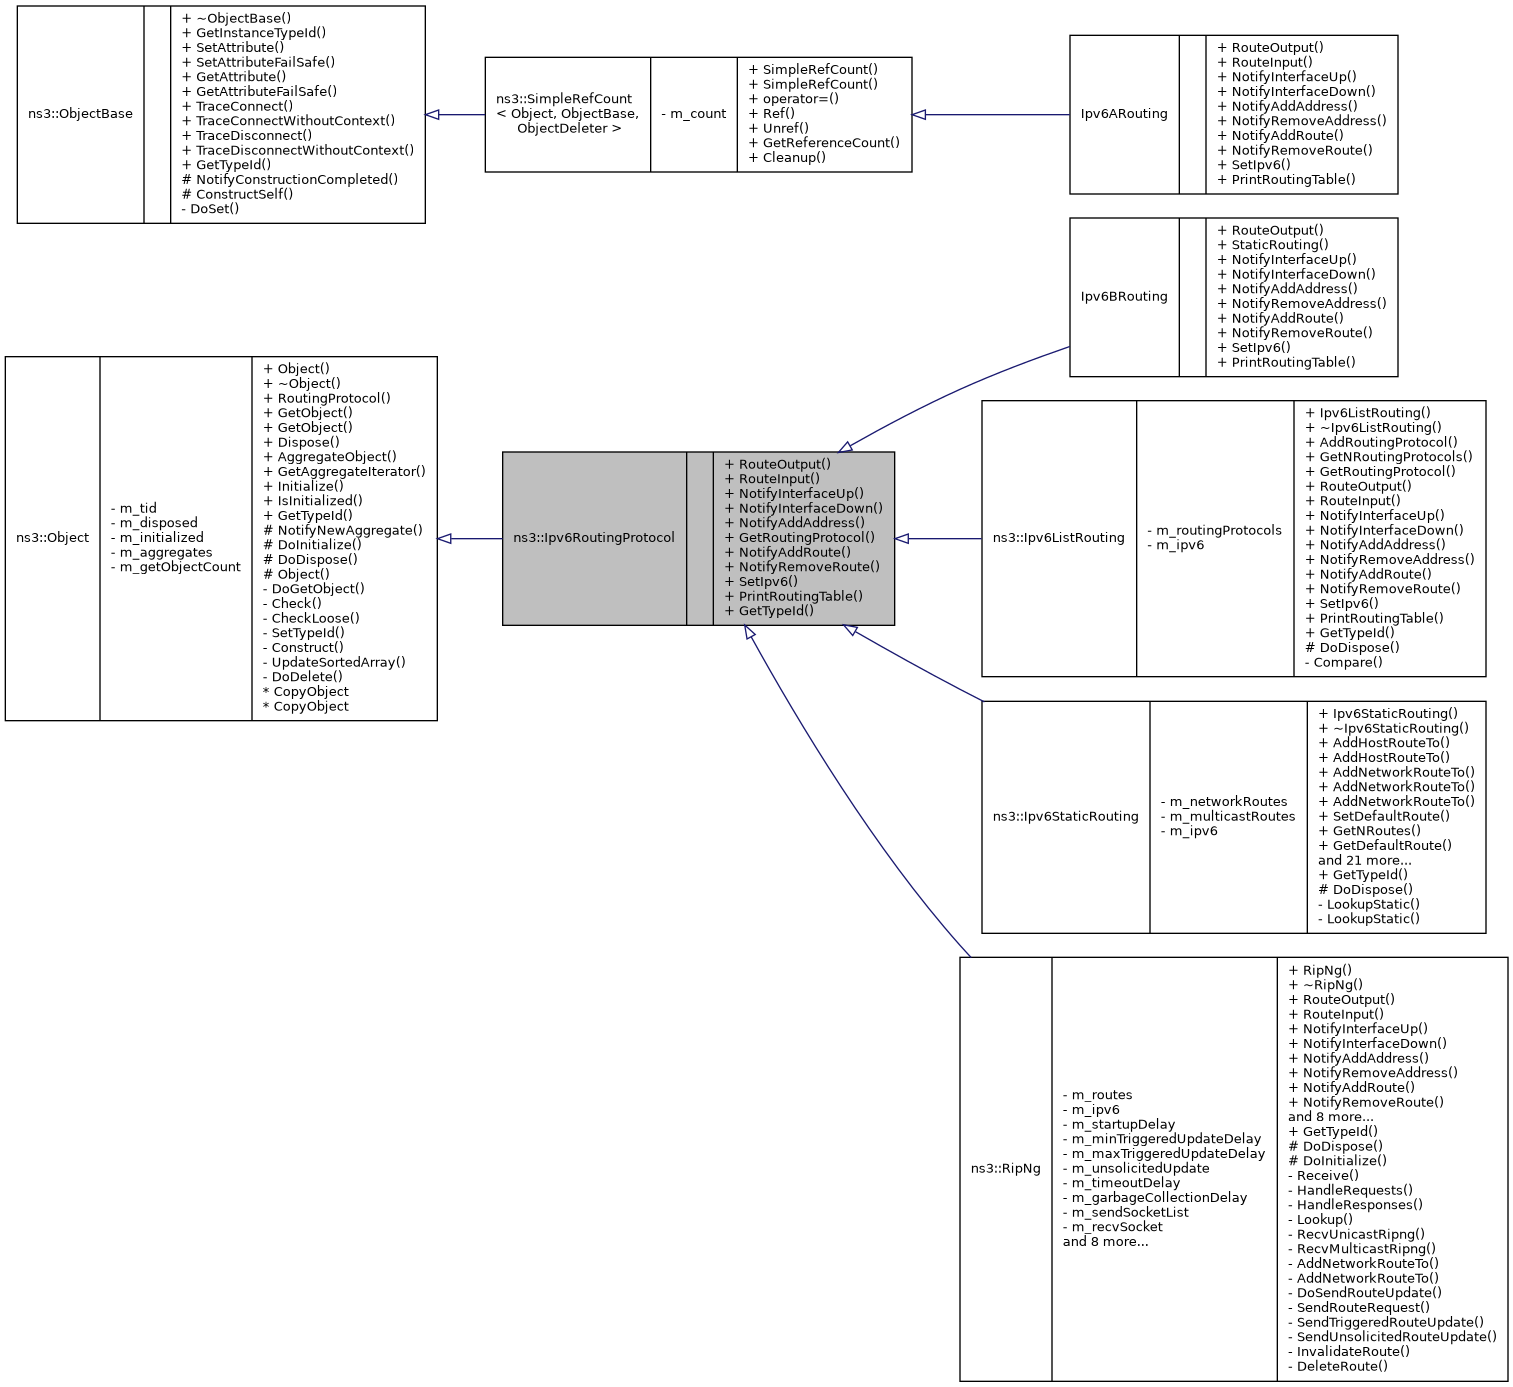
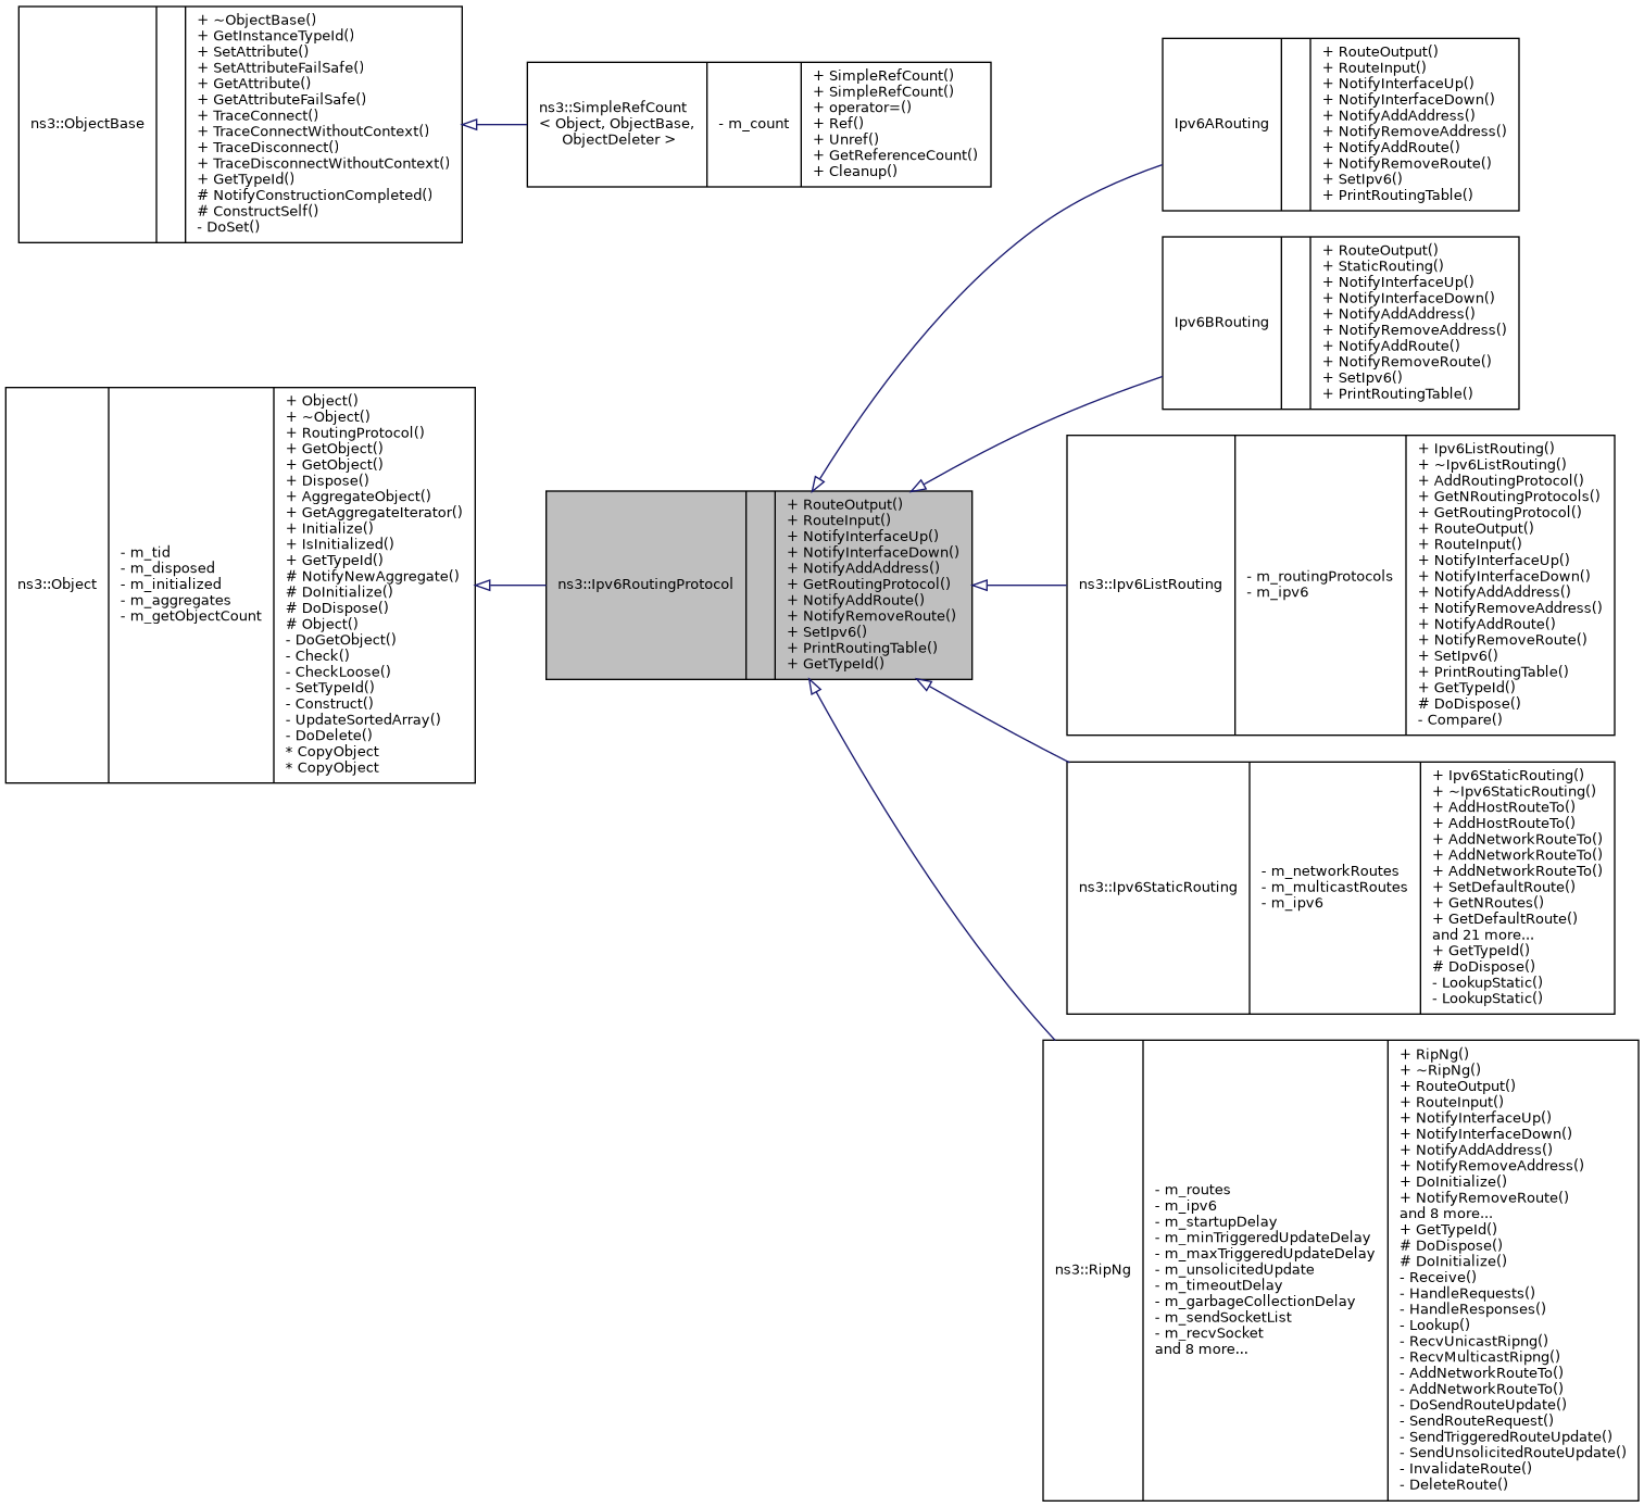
  digraph {
    rankdir=LR
    node [color=black fillcolor=white fontname=Helvetica fontsize=10 shape=record style=filled]
    edge [arrowtail=onormal color=midnightblue dir=back fontname=Helvetica fontsize=10 labelfontname=Helvetica labelfontsize=10 style=solid]
    n1 [fillcolor=grey75 fontcolor=black height=0.2 label="{ns3::Ipv6RoutingProtocol\n||+ RouteOutput()\l+ RouteInput()\l+ NotifyInterfaceUp()\l+ NotifyInterfaceDown()\l+ NotifyAddAddress()\l+ GetRoutingProtocol()\l+ NotifyAddRoute()\l+ NotifyRemoveRoute()\l+ SetIpv6()\l+ PrintRoutingTable()\l+ GetTypeId()\l}" width=0.4]
    n2 [height=0.2 label="{Ipv6ARouting\n||+ RouteOutput()\l+ RouteInput()\l+ NotifyInterfaceUp()\l+ NotifyInterfaceDown()\l+ NotifyAddAddress()\l+ NotifyRemoveAddress()\l+ NotifyAddRoute()\l+ NotifyRemoveRoute()\l+ SetIpv6()\l+ PrintRoutingTable()\l}" width=0.4]
    n3 [height=0.2 label="{Ipv6BRouting\n||+ RouteOutput()\l+ StaticRouting()\l+ NotifyInterfaceUp()\l+ NotifyInterfaceDown()\l+ NotifyAddAddress()\l+ NotifyRemoveAddress()\l+ NotifyAddRoute()\l+ NotifyRemoveRoute()\l+ SetIpv6()\l+ PrintRoutingTable()\l}" width=0.4]
    n4 [height=0.2 label="{ns3::Ipv6ListRouting\n|- m_routingProtocols\l- m_ipv6\l|+ Ipv6ListRouting()\l+ ~Ipv6ListRouting()\l+ AddRoutingProtocol()\l+ GetNRoutingProtocols()\l+ GetRoutingProtocol()\l+ RouteOutput()\l+ RouteInput()\l+ NotifyInterfaceUp()\l+ NotifyInterfaceDown()\l+ NotifyAddAddress()\l+ NotifyRemoveAddress()\l+ NotifyAddRoute()\l+ NotifyRemoveRoute()\l+ SetIpv6()\l+ PrintRoutingTable()\l+ GetTypeId()\l# DoDispose()\l- Compare()\l}" width=0.4]
    n5 [height=0.2 label="{ns3::Ipv6StaticRouting\n|- m_networkRoutes\l- m_multicastRoutes\l- m_ipv6\l|+ Ipv6StaticRouting()\l+ ~Ipv6StaticRouting()\l+ AddHostRouteTo()\l+ AddHostRouteTo()\l+ AddNetworkRouteTo()\l+ AddNetworkRouteTo()\l+ AddNetworkRouteTo()\l+ SetDefaultRoute()\l+ GetNRoutes()\l+ GetDefaultRoute()\land 21 more...\l+ GetTypeId()\l# DoDispose()\l- LookupStatic()\l- LookupStatic()\l}" width=0.4]
-   n6 [height=0.2 label="{ns3::RipNg\n|- m_routes\l- m_ipv6\l- m_startupDelay\l- m_minTriggeredUpdateDelay\l- m_maxTriggeredUpdateDelay\l- m_unsolicitedUpdate\l- m_timeoutDelay\l- m_garbageCollectionDelay\l- m_sendSocketList\l- m_recvSocket\land 8 more...\l|+ RipNg()\l+ ~RipNg()\l+ RouteOutput()\l+ RouteInput()\l+ NotifyInterfaceUp()\l+ NotifyInterfaceDown()\l+ NotifyAddAddress()\l+ NotifyRemoveAddress()\l+ NotifyAddRoute()\l+ NotifyRemoveRoute()\land 8 more...\l+ GetTypeId()\l# DoDispose()\l# DoInitialize()\l- Receive()\l- HandleRequests()\l- HandleResponses()\l- Lookup()\l- RecvUnicastRipng()\l- RecvMulticastRipng()\l- AddNetworkRouteTo()\l- AddNetworkRouteTo()\l- DoSendRouteUpdate()\l- SendRouteRequest()\l- SendTriggeredRouteUpdate()\l- SendUnsolicitedRouteUpdate()\l- InvalidateRoute()\l- DeleteRoute()\l}" width=0.4]
+   n6 [height=0.2 label="{ns3::RipNg\n|- m_routes\l- m_ipv6\l- m_startupDelay\l- m_minTriggeredUpdateDelay\l- m_maxTriggeredUpdateDelay\l- m_unsolicitedUpdate\l- m_timeoutDelay\l- m_garbageCollectionDelay\l- m_sendSocketList\l- m_recvSocket\land 8 more...\l|+ RipNg()\l+ ~RipNg()\l+ RouteOutput()\l+ RouteInput()\l+ NotifyInterfaceUp()\l+ NotifyInterfaceDown()\l+ NotifyAddAddress()\l+ NotifyRemoveAddress()\l+ DoInitialize()\l+ NotifyRemoveRoute()\land 8 more...\l+ GetTypeId()\l# DoDispose()\l# DoInitialize()\l- Receive()\l- HandleRequests()\l- HandleResponses()\l- Lookup()\l- RecvUnicastRipng()\l- RecvMulticastRipng()\l- AddNetworkRouteTo()\l- AddNetworkRouteTo()\l- DoSendRouteUpdate()\l- SendRouteRequest()\l- SendTriggeredRouteUpdate()\l- SendUnsolicitedRouteUpdate()\l- InvalidateRoute()\l- DeleteRoute()\l}" width=0.4]
    n7 [height=0.2 label="{ns3::Object\n|- m_tid\l- m_disposed\l- m_initialized\l- m_aggregates\l- m_getObjectCount\l|+ Object()\l+ ~Object()\l+ RoutingProtocol()\l+ GetObject()\l+ GetObject()\l+ Dispose()\l+ AggregateObject()\l+ GetAggregateIterator()\l+ Initialize()\l+ IsInitialized()\l+ GetTypeId()\l# NotifyNewAggregate()\l# DoInitialize()\l# DoDispose()\l# Object()\l- DoGetObject()\l- Check()\l- CheckLoose()\l- SetTypeId()\l- Construct()\l- UpdateSortedArray()\l- DoDelete()\l* CopyObject\l* CopyObject\l}" width=0.4]
    n8 [height=0.2 label="{ns3::SimpleRefCount\l\< Object, ObjectBase,\l ObjectDeleter \>\n|- m_count\l|+ SimpleRefCount()\l+ SimpleRefCount()\l+ operator=()\l+ Ref()\l+ Unref()\l+ GetReferenceCount()\l+ Cleanup()\l}" width=0.4]
    n9 [height=0.2 label="{ns3::ObjectBase\n||+ ~ObjectBase()\l+ GetInstanceTypeId()\l+ SetAttribute()\l+ SetAttributeFailSafe()\l+ GetAttribute()\l+ GetAttributeFailSafe()\l+ TraceConnect()\l+ TraceConnectWithoutContext()\l+ TraceDisconnect()\l+ TraceDisconnectWithoutContext()\l+ GetTypeId()\l# NotifyConstructionCompleted()\l# ConstructSelf()\l- DoSet()\l}" width=0.4]
-   n8 -> n2
+   n1 -> n2
    n1 -> n3
    n1 -> n4
    n1 -> n5
    n1 -> n6
    n7 -> n1
    n9 -> n8
  }
